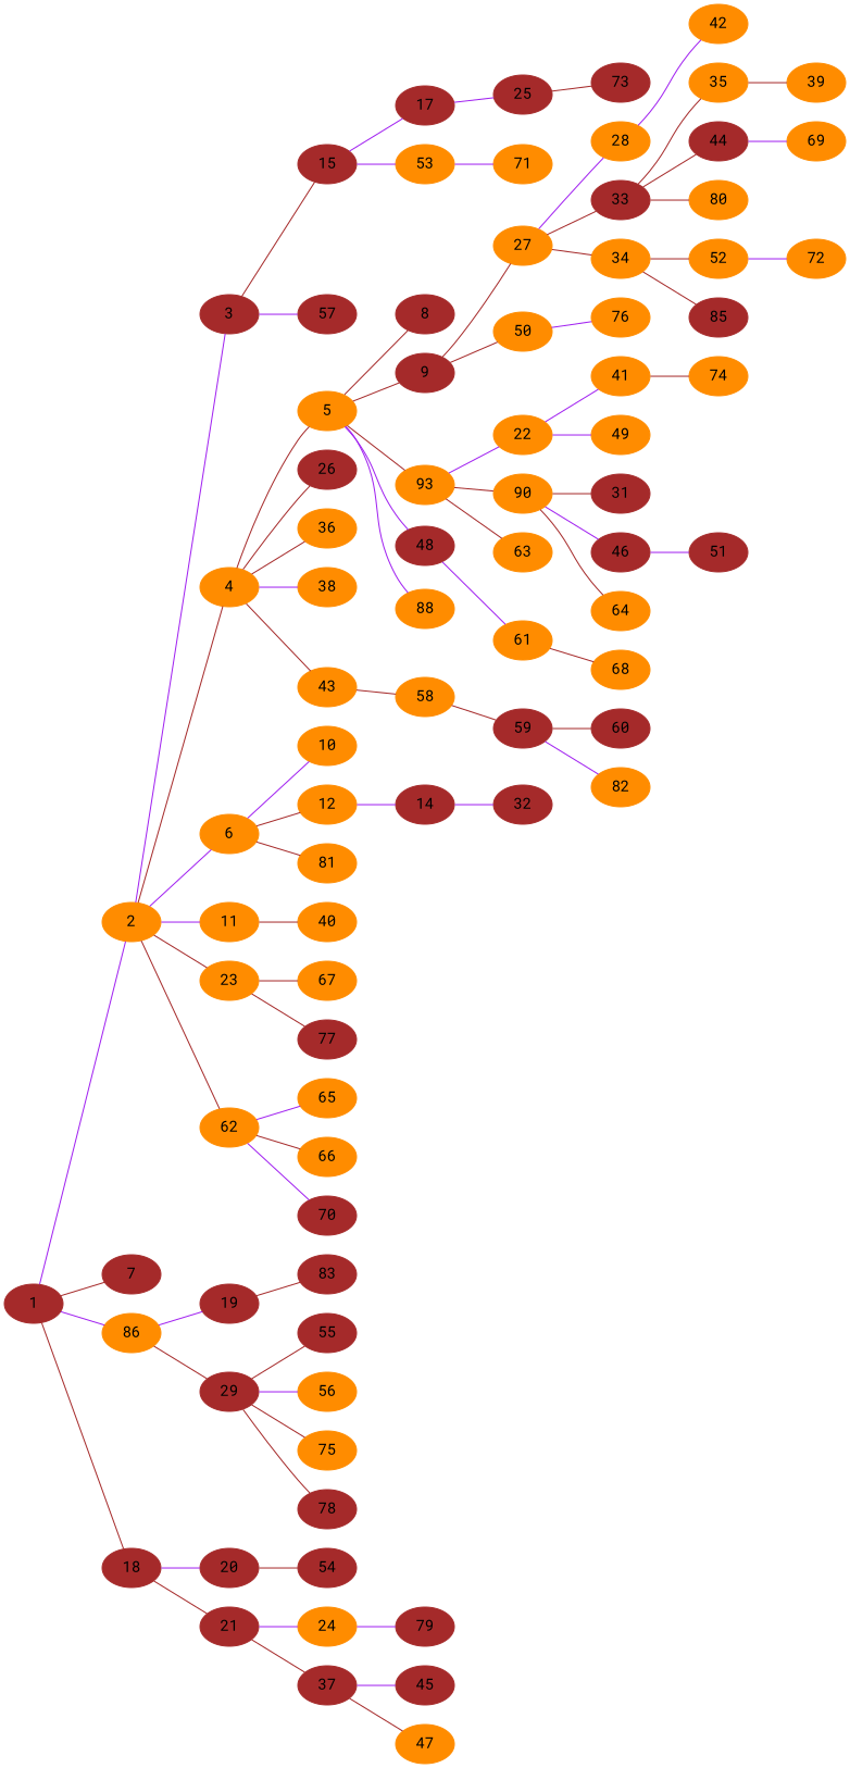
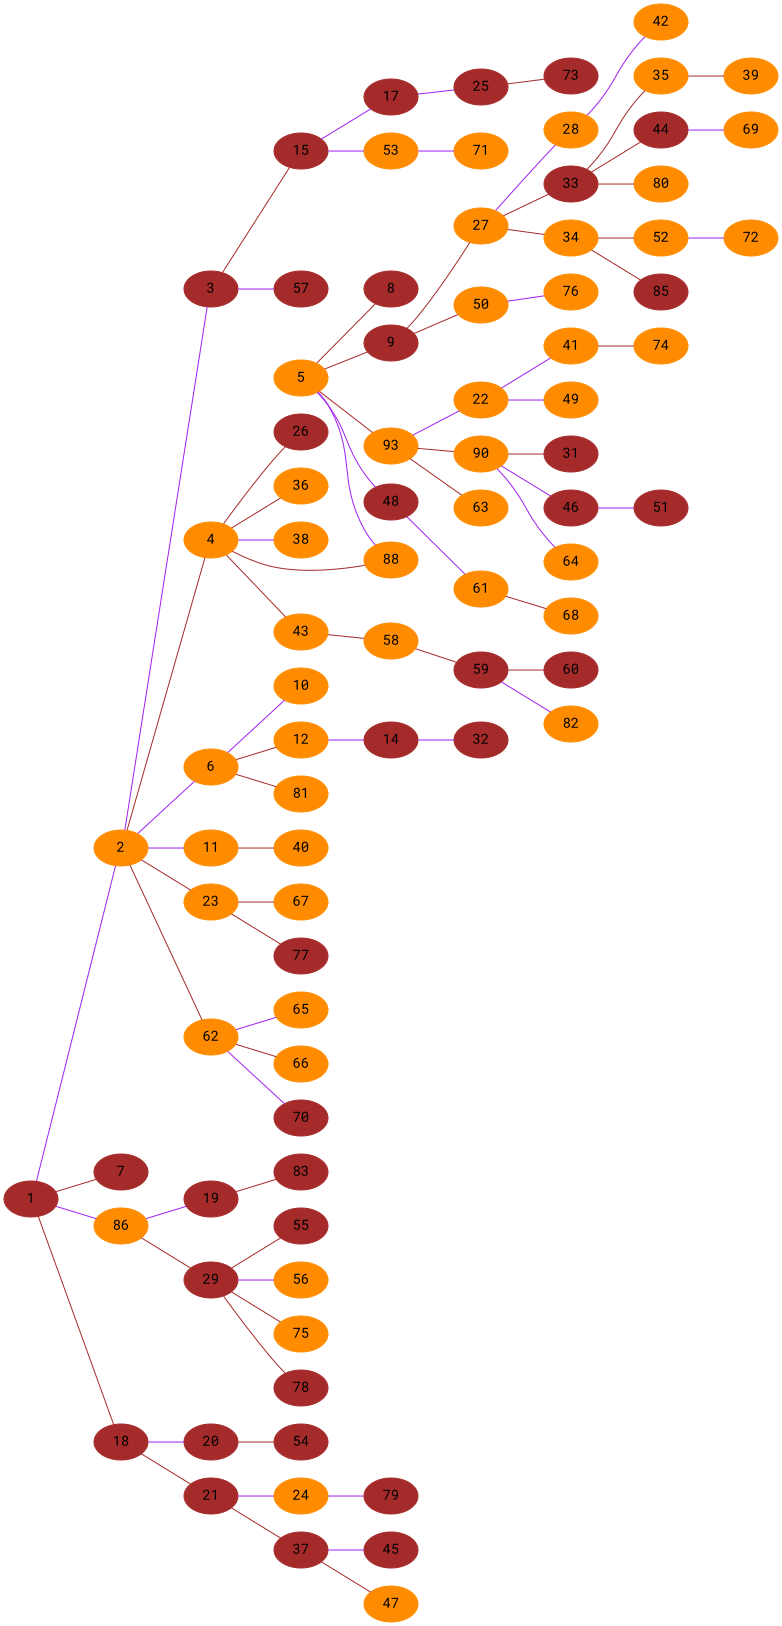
  graph {
    fontname="Roboto Mono"
    rankdir=LR
    node [color=darkorange fontname="Roboto Mono" style=filled]
    edge [color=brown fontname="Roboto Mono"]
    1 [color=brown]
    2
    7 [color=brown]
    n4 [label=86]
    18 [color=brown]
    3 [color=brown]
    4
    6
    11
    23
    62
    19 [color=brown]
    29 [color=brown]
    20 [color=brown]
    21 [color=brown]
    15 [color=brown]
    57 [color=brown]
    5
    26 [color=brown]
    36
    38
    43
    10
    12
    81
    40
    67
    77 [color=brown]
    65
    66
    70 [color=brown]
    17 [color=brown]
    53
    8 [color=brown]
    9 [color=brown]
    n36 [label=93]
    48 [color=brown]
    n38 [label=88]
    58
    27
    50
    22
    n43 [label=90]
    63
    61
    14 [color=brown]
    28
    33 [color=brown]
    34
    76
    32 [color=brown]
    41
    49
    31 [color=brown]
    46 [color=brown]
    64
    25 [color=brown]
    71
    83 [color=brown]
    55 [color=brown]
    56
    75
    78 [color=brown]
    73 [color=brown]
    54 [color=brown]
    24
    37 [color=brown]
    79 [color=brown]
    45 [color=brown]
    47
    74
    42
    35
    44 [color=brown]
    80
    52
    85 [color=brown]
    51 [color=brown]
    39
    69
    72
    59 [color=brown]
    68
    60 [color=brown]
    82
    1 -- 2 [color=purple]
    1 -- 7
    1 -- n4 [color=purple]
    1 -- 18
    2 -- 3 [color=purple]
    2 -- 4
    2 -- 6 [color=purple]
    2 -- 11 [color=purple]
    2 -- 23
    2 -- 62
    n4 -- 19 [color=purple]
    n4 -- 29
    18 -- 20 [color=purple]
    18 -- 21
    3 -- 15
    3 -- 57 [color=purple]
-   4 -- 5
+   4 -- n38
    4 -- 26
    4 -- 36
    4 -- 38 [color=purple]
    4 -- 43
    6 -- 10 [color=purple]
    6 -- 12
    6 -- 81
    11 -- 40
    23 -- 67
    23 -- 77
    62 -- 65 [color=purple]
    62 -- 66
    62 -- 70 [color=purple]
    19 -- 83
    29 -- 55
    29 -- 56 [color=purple]
    29 -- 75
    29 -- 78
    20 -- 54
    21 -- 24 [color=purple]
    21 -- 37
    15 -- 17 [color=purple]
    15 -- 53 [color=purple]
    5 -- 8
    5 -- 9
    5 -- n36
    5 -- 48 [color=purple]
    5 -- n38 [color=purple]
    43 -- 58
    12 -- 14 [color=purple]
    17 -- 25 [color=purple]
    53 -- 71 [color=purple]
    9 -- 27
    9 -- 50
    n36 -- 22 [color=purple]
    n36 -- n43
    n36 -- 63
    48 -- 61 [color=purple]
    58 -- 59
    27 -- 28 [color=purple]
    27 -- 33
    27 -- 34
    50 -- 76 [color=purple]
    22 -- 41 [color=purple]
    22 -- 49 [color=purple]
    n43 -- 31
    n43 -- 46 [color=purple]
-   n43 -- 64
+   n43 -- 64 [color=purple]
    61 -- 68
    14 -- 32 [color=purple]
    28 -- 42 [color=purple]
    33 -- 35
    33 -- 44
    33 -- 80
    34 -- 52
    34 -- 85
    41 -- 74
    46 -- 51 [color=purple]
    25 -- 73
    24 -- 79 [color=purple]
    37 -- 45 [color=purple]
    37 -- 47
    35 -- 39
    44 -- 69 [color=purple]
    52 -- 72 [color=purple]
    59 -- 60
    59 -- 82 [color=purple]
  }
